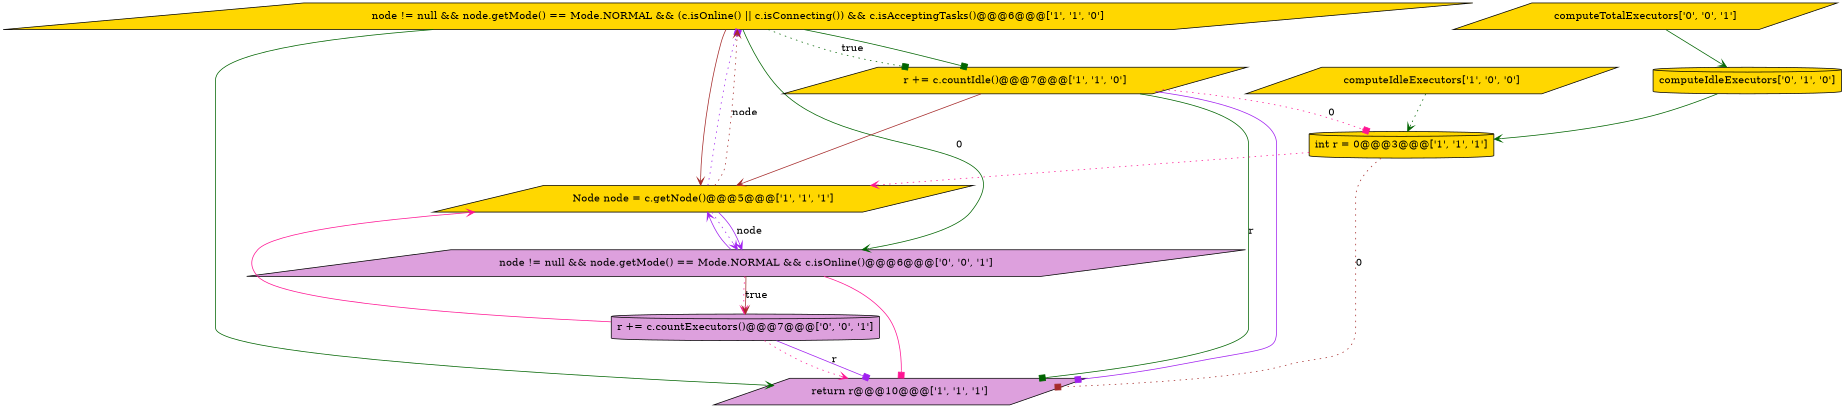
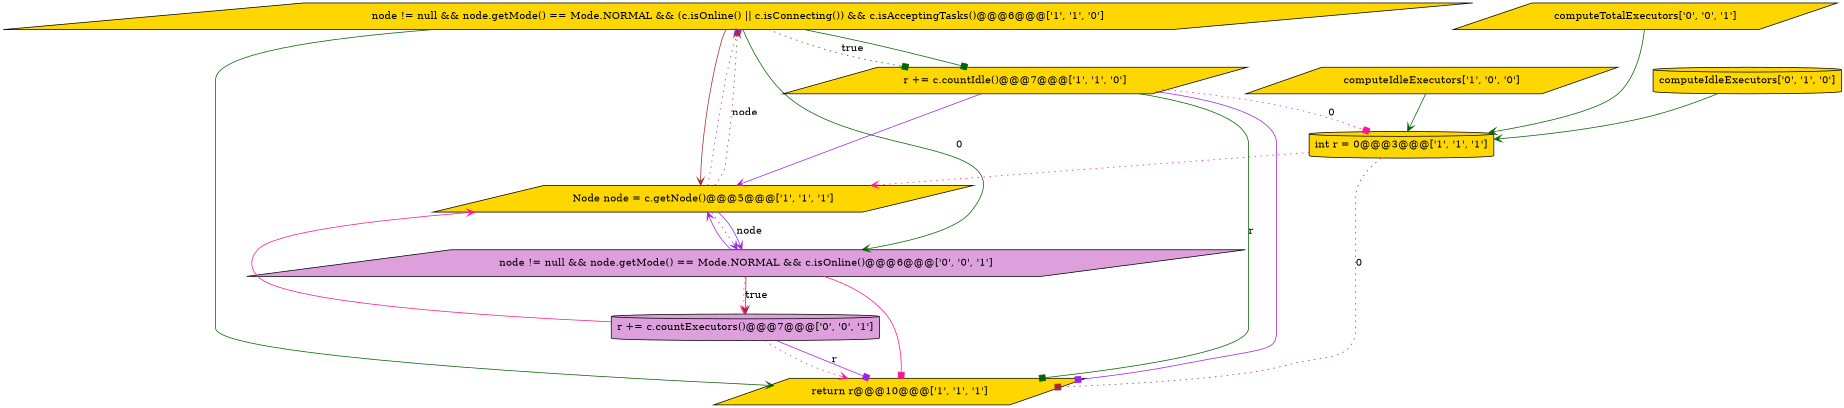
  digraph {
    node [fillcolor=gold shape=parallelogram style=filled]
    edge [arrowhead=vee color=darkgreen style=solid]
    n1 [label="node != null && node.getMode() == Mode.NORMAL && (c.isOnline() || c.isConnecting()) && c.isAcceptingTasks()@@@6@@@['1', '1', '0']"]
    n2 [label="Node node = c.getNode()@@@5@@@['1', '1', '1']"]
    n3 [fillcolor=plum label="node != null && node.getMode() == Mode.NORMAL && c.isOnline()@@@6@@@['0', '0', '1']"]
-   n4 [fillcolor=plum label="return r@@@10@@@['1', '1', '1']"]
+   n4 [label="return r@@@10@@@['1', '1', '1']"]
    n5 [label="r += c.countIdle()@@@7@@@['1', '1', '0']"]
    n6 [fillcolor=plum label="r += c.countExecutors()@@@7@@@['0', '0', '1']" shape=cylinder]
    n7 [label="int r = 0@@@3@@@['1', '1', '1']" shape=cylinder]
    n8 [label="computeIdleExecutors['1', '0', '0']"]
    n9 [label="computeIdleExecutors['0', '1', '0']" shape=cylinder]
    n10 [label="computeTotalExecutors['0', '0', '1']"]
    n1 -> n2 [color=brown]
    n1 -> n3 [label=0]
    n1 -> n4
    n1 -> n5 [arrowhead=box]
    n1 -> n5 [arrowhead=box label=true style=dotted]
    n2 -> n1 [arrowhead=box color=purple style=dotted]
    n2 -> n1 [color=brown label="node" style=dotted]
    n2 -> n3 [color=purple style=dotted]
    n2 -> n3 [color=purple label="node"]
    n3 -> n2 [color=purple]
    n3 -> n4 [arrowhead=box color=deeppink]
    n3 -> n6 [color=deeppink style=dotted]
    n3 -> n6 [color=brown label=true]
-   n5 -> n2 [color=brown]
+   n5 -> n2 [color=purple]
    n5 -> n4 [arrowhead=box label=r]
    n5 -> n4 [arrowhead=box color=purple]
    n5 -> n7 [arrowhead=box color=deeppink label=0 style=dotted]
    n6 -> n2 [color=deeppink]
    n6 -> n4 [arrowhead=box color=purple label=r]
    n6 -> n4 [color=deeppink style=dotted]
    n7 -> n2 [color=deeppink style=dotted]
    n7 -> n4 [arrowhead=box color=brown label=0 style=dotted]
-   n8 -> n7 [style=dotted]
+   n8 -> n7
    n9 -> n7
-   n10 -> n9
+   n10 -> n7
  }
